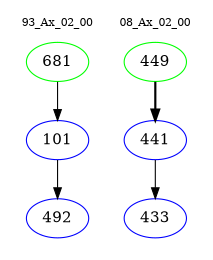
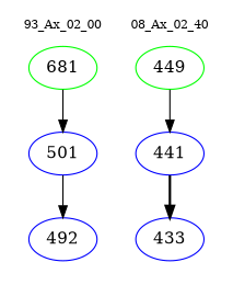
  digraph {
    node [color=blue]
    edge [color=black style=solid]
    n1 [color=green label=681]
-   n2 [label=101]
+   n2 [label=501]
    n3 [label=492]
    n4 [color=green label=449]
    n5 [label=441]
    n6 [label=433]
    subgraph cluster_1 {
      color=white
      fontsize=10
      label="93_Ax_02_00"
      n1
      n2
      n3
    }
    subgraph cluster_2 {
      color=white
      fontsize=10
-     label="08_Ax_02_00"
+     label="08_Ax_02_40"
      n4
      n5
      n6
    }
    n1 -> n2
    n2 -> n3
-   n4 -> n5 [style=bold]
-   n5 -> n6
+   n4 -> n5
+   n5 -> n6 [style=bold]
  }
